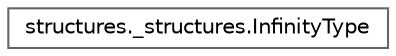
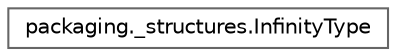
  digraph {
    rankdir=LR
-   n1 [color=grey40 fillcolor=white fontname=Helvetica fontsize=10 height=0.2 label="structures._structures.InfinityType" shape=box style=filled width=0.4]
+   n1 [color=grey40 fillcolor=white fontname=Helvetica fontsize=10 height=0.2 label="packaging._structures.InfinityType" shape=box style=filled width=0.4]
  }
